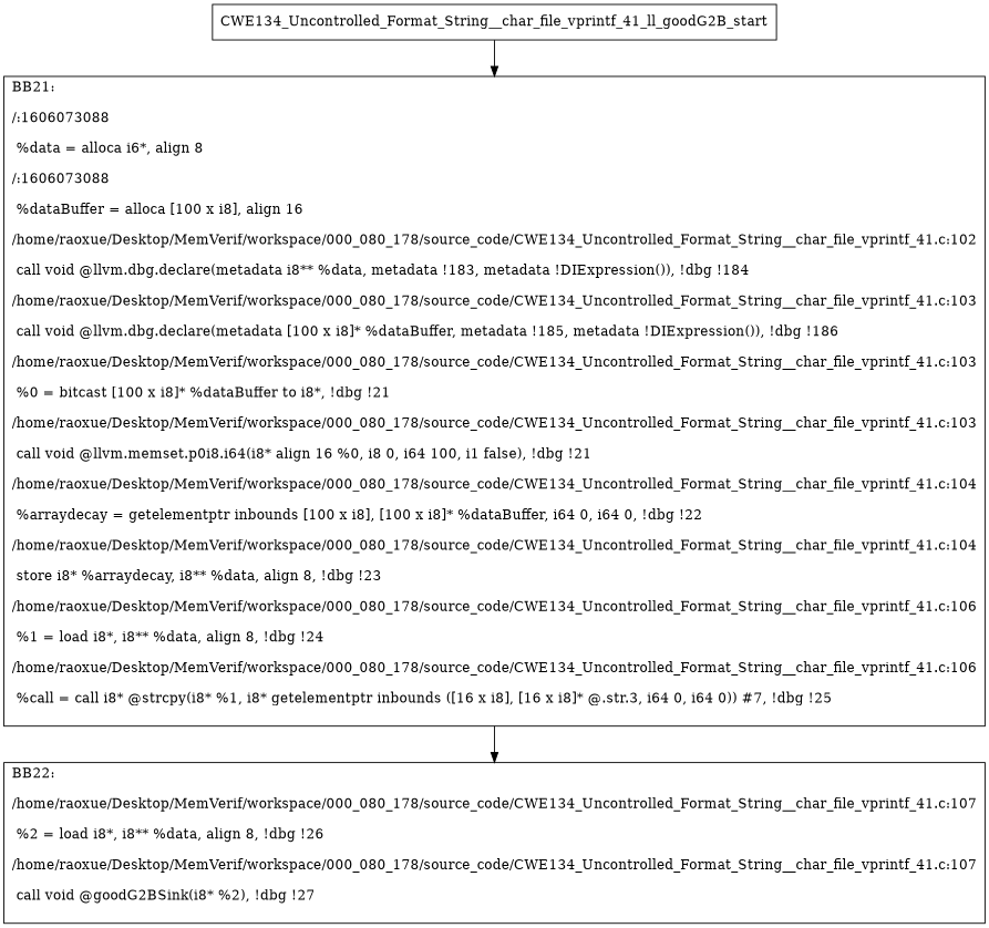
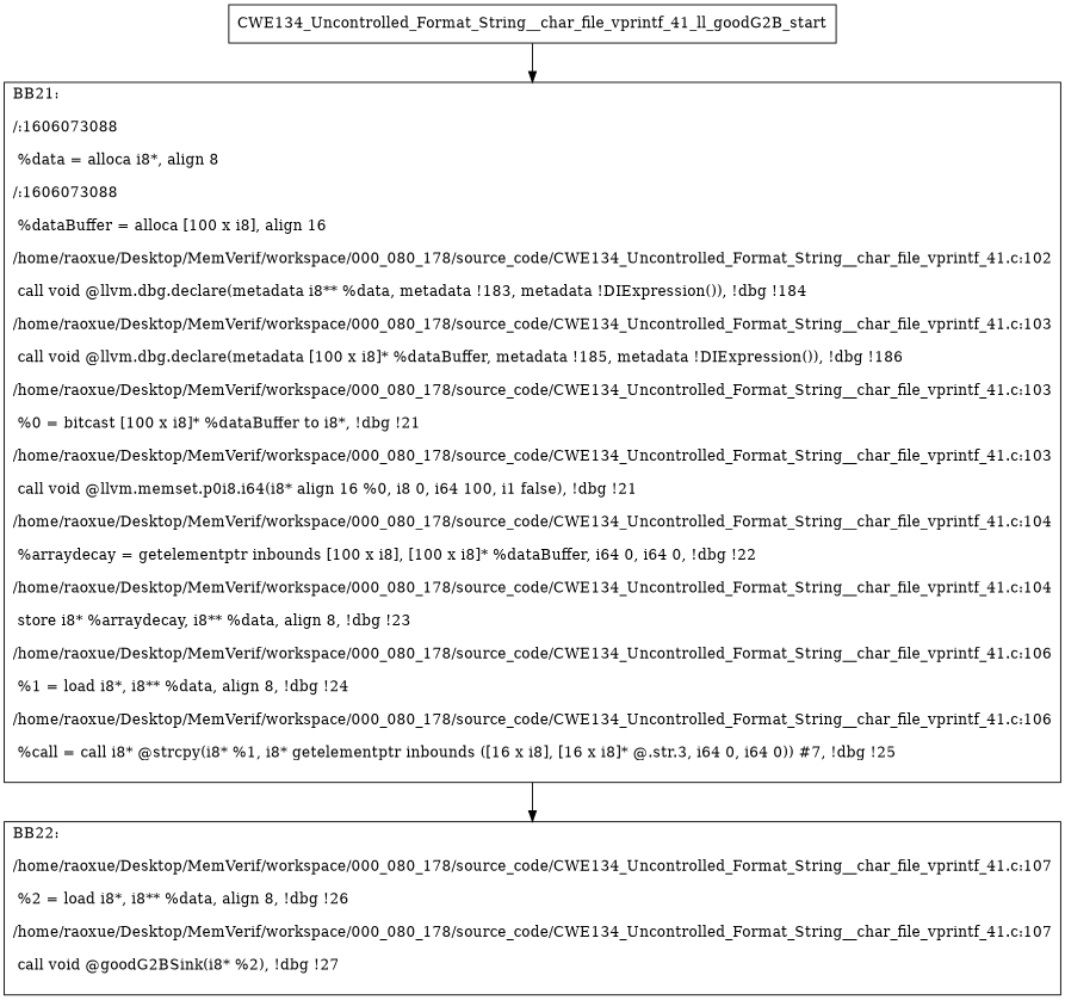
  digraph {
    node [shape=record]
    n1 [label="{CWE134_Uncontrolled_Format_String__char_file_vprintf_41_ll_goodG2B_start}"]
-   n2 [label="{BB21:\l\l/:1606073088\l\n  %data = alloca i6*, align 8\l\n/:1606073088\l\n  %dataBuffer = alloca [100 x i8], align 16\l\n/home/raoxue/Desktop/MemVerif/workspace/000_080_178/source_code/CWE134_Uncontrolled_Format_String__char_file_vprintf_41.c:102\l\n  call void @llvm.dbg.declare(metadata i8** %data, metadata !183, metadata !DIExpression()), !dbg !184\l\n/home/raoxue/Desktop/MemVerif/workspace/000_080_178/source_code/CWE134_Uncontrolled_Format_String__char_file_vprintf_41.c:103\l\n  call void @llvm.dbg.declare(metadata [100 x i8]* %dataBuffer, metadata !185, metadata !DIExpression()), !dbg !186\l\n/home/raoxue/Desktop/MemVerif/workspace/000_080_178/source_code/CWE134_Uncontrolled_Format_String__char_file_vprintf_41.c:103\l\n  %0 = bitcast [100 x i8]* %dataBuffer to i8*, !dbg !21\l\n/home/raoxue/Desktop/MemVerif/workspace/000_080_178/source_code/CWE134_Uncontrolled_Format_String__char_file_vprintf_41.c:103\l\n  call void @llvm.memset.p0i8.i64(i8* align 16 %0, i8 0, i64 100, i1 false), !dbg !21\l\n/home/raoxue/Desktop/MemVerif/workspace/000_080_178/source_code/CWE134_Uncontrolled_Format_String__char_file_vprintf_41.c:104\l\n  %arraydecay = getelementptr inbounds [100 x i8], [100 x i8]* %dataBuffer, i64 0, i64 0, !dbg !22\l\n/home/raoxue/Desktop/MemVerif/workspace/000_080_178/source_code/CWE134_Uncontrolled_Format_String__char_file_vprintf_41.c:104\l\n  store i8* %arraydecay, i8** %data, align 8, !dbg !23\l\n/home/raoxue/Desktop/MemVerif/workspace/000_080_178/source_code/CWE134_Uncontrolled_Format_String__char_file_vprintf_41.c:106\l\n  %1 = load i8*, i8** %data, align 8, !dbg !24\l\n/home/raoxue/Desktop/MemVerif/workspace/000_080_178/source_code/CWE134_Uncontrolled_Format_String__char_file_vprintf_41.c:106\l\n  %call = call i8* @strcpy(i8* %1, i8* getelementptr inbounds ([16 x i8], [16 x i8]* @.str.3, i64 0, i64 0)) #7, !dbg !25\l\n}"]
+   n2 [label="{BB21:\l\l/:1606073088\l\n  %data = alloca i8*, align 8\l\n/:1606073088\l\n  %dataBuffer = alloca [100 x i8], align 16\l\n/home/raoxue/Desktop/MemVerif/workspace/000_080_178/source_code/CWE134_Uncontrolled_Format_String__char_file_vprintf_41.c:102\l\n  call void @llvm.dbg.declare(metadata i8** %data, metadata !183, metadata !DIExpression()), !dbg !184\l\n/home/raoxue/Desktop/MemVerif/workspace/000_080_178/source_code/CWE134_Uncontrolled_Format_String__char_file_vprintf_41.c:103\l\n  call void @llvm.dbg.declare(metadata [100 x i8]* %dataBuffer, metadata !185, metadata !DIExpression()), !dbg !186\l\n/home/raoxue/Desktop/MemVerif/workspace/000_080_178/source_code/CWE134_Uncontrolled_Format_String__char_file_vprintf_41.c:103\l\n  %0 = bitcast [100 x i8]* %dataBuffer to i8*, !dbg !21\l\n/home/raoxue/Desktop/MemVerif/workspace/000_080_178/source_code/CWE134_Uncontrolled_Format_String__char_file_vprintf_41.c:103\l\n  call void @llvm.memset.p0i8.i64(i8* align 16 %0, i8 0, i64 100, i1 false), !dbg !21\l\n/home/raoxue/Desktop/MemVerif/workspace/000_080_178/source_code/CWE134_Uncontrolled_Format_String__char_file_vprintf_41.c:104\l\n  %arraydecay = getelementptr inbounds [100 x i8], [100 x i8]* %dataBuffer, i64 0, i64 0, !dbg !22\l\n/home/raoxue/Desktop/MemVerif/workspace/000_080_178/source_code/CWE134_Uncontrolled_Format_String__char_file_vprintf_41.c:104\l\n  store i8* %arraydecay, i8** %data, align 8, !dbg !23\l\n/home/raoxue/Desktop/MemVerif/workspace/000_080_178/source_code/CWE134_Uncontrolled_Format_String__char_file_vprintf_41.c:106\l\n  %1 = load i8*, i8** %data, align 8, !dbg !24\l\n/home/raoxue/Desktop/MemVerif/workspace/000_080_178/source_code/CWE134_Uncontrolled_Format_String__char_file_vprintf_41.c:106\l\n  %call = call i8* @strcpy(i8* %1, i8* getelementptr inbounds ([16 x i8], [16 x i8]* @.str.3, i64 0, i64 0)) #7, !dbg !25\l\n}"]
    n3 [label="{BB22:\l\l/home/raoxue/Desktop/MemVerif/workspace/000_080_178/source_code/CWE134_Uncontrolled_Format_String__char_file_vprintf_41.c:107\l\n  %2 = load i8*, i8** %data, align 8, !dbg !26\l\n/home/raoxue/Desktop/MemVerif/workspace/000_080_178/source_code/CWE134_Uncontrolled_Format_String__char_file_vprintf_41.c:107\l\n  call void @goodG2BSink(i8* %2), !dbg !27\l\n}"]
    n1 -> n2
    n2 -> n3
  }
